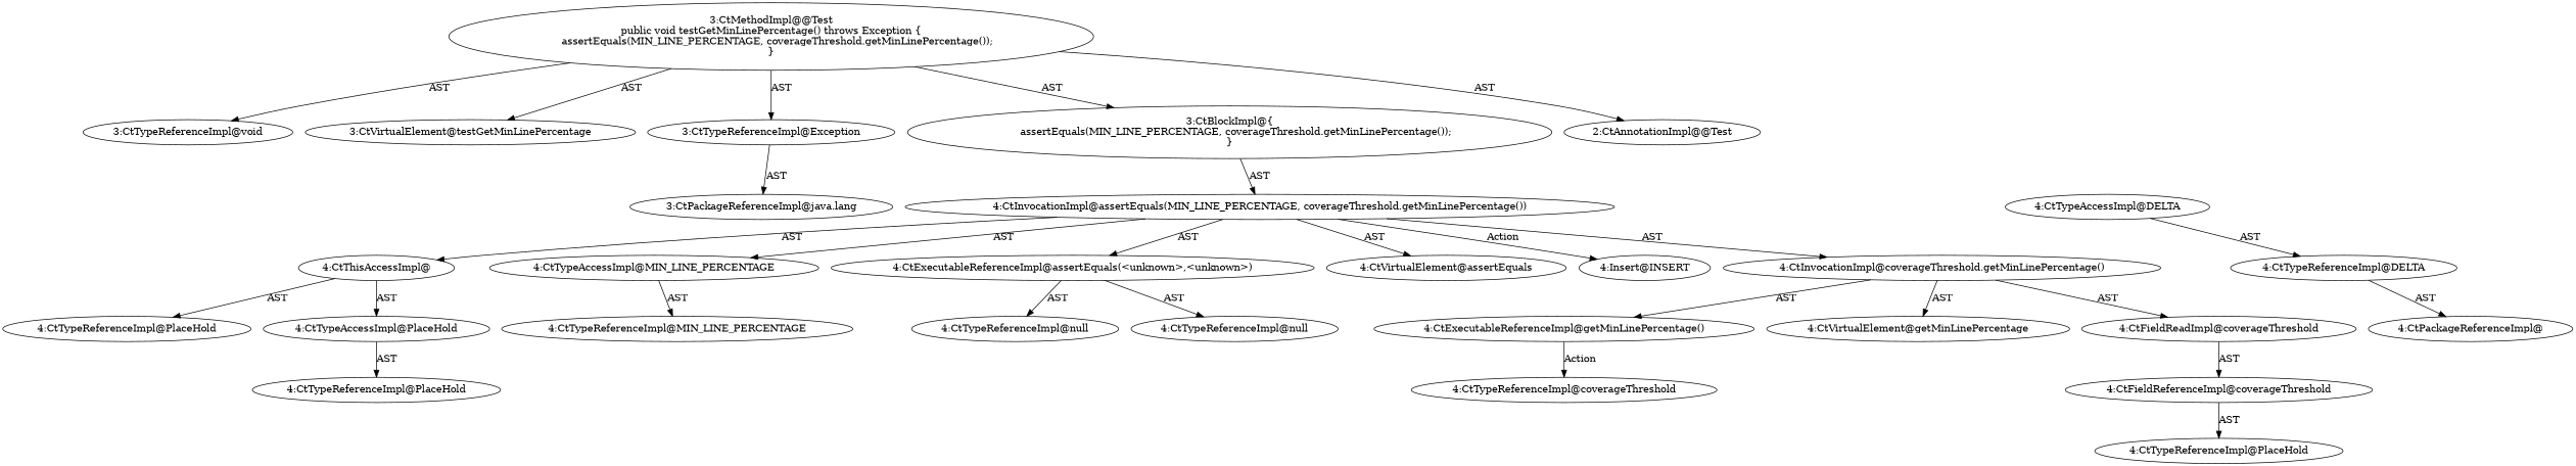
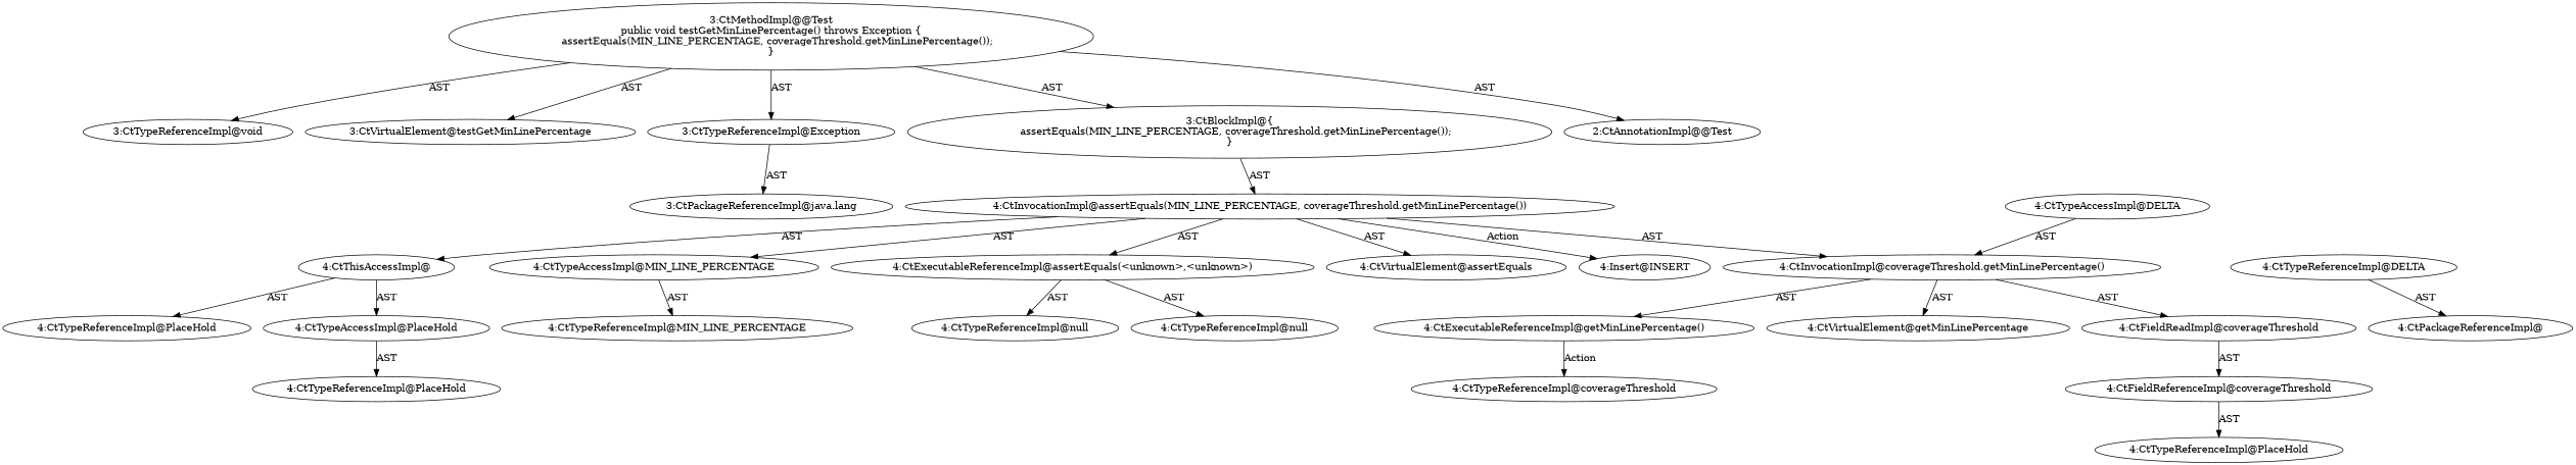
  digraph {
    node [shape=ellipse]
    n1 [label="3:CtTypeReferenceImpl@void"]
    n2 [label="3:CtVirtualElement@testGetMinLinePercentage"]
    n3 [label="3:CtTypeReferenceImpl@Exception"]
    n4 [label="3:CtPackageReferenceImpl@java.lang"]
    n5 [label="4:CtExecutableReferenceImpl@assertEquals(<unknown>,<unknown>)"]
    n6 [label="4:CtTypeReferenceImpl@null"]
    n7 [label="4:CtTypeReferenceImpl@null"]
    n8 [label="4:CtVirtualElement@assertEquals"]
    n9 [label="4:CtTypeAccessImpl@PlaceHold"]
    n10 [label="4:CtTypeReferenceImpl@PlaceHold"]
    n11 [label="4:CtThisAccessImpl@"]
    n12 [label="4:CtTypeReferenceImpl@PlaceHold"]
    n13 [label="4:CtTypeAccessImpl@MIN_LINE_PERCENTAGE"]
    n14 [label="4:CtTypeReferenceImpl@MIN_LINE_PERCENTAGE"]
    n15 [label="4:CtExecutableReferenceImpl@getMinLinePercentage()"]
    n16 [label="4:CtTypeReferenceImpl@coverageThreshold"]
    n17 [label="4:CtVirtualElement@getMinLinePercentage"]
    n18 [label="4:CtFieldReferenceImpl@coverageThreshold"]
    n19 [label="4:CtTypeReferenceImpl@PlaceHold"]
    n20 [label="4:CtFieldReadImpl@coverageThreshold"]
    n21 [label="4:CtInvocationImpl@coverageThreshold.getMinLinePercentage()"]
    n22 [label="4:CtInvocationImpl@assertEquals(MIN_LINE_PERCENTAGE, coverageThreshold.getMinLinePercentage())"]
    n23 [label="4:Insert@INSERT"]
    n24 [label="3:CtBlockImpl@\{\n    assertEquals(MIN_LINE_PERCENTAGE, coverageThreshold.getMinLinePercentage());\n\}"]
    n25 [label="3:CtMethodImpl@@Test\npublic void testGetMinLinePercentage() throws Exception \{\n    assertEquals(MIN_LINE_PERCENTAGE, coverageThreshold.getMinLinePercentage());\n\}"]
    n26 [label="2:CtAnnotationImpl@@Test"]
    n27 [label="4:CtTypeAccessImpl@DELTA"]
    n28 [label="4:CtTypeReferenceImpl@DELTA"]
    n29 [label="4:CtPackageReferenceImpl@"]
    n3 -> n4 [label=AST]
    n5 -> n6 [label=AST]
    n5 -> n7 [label=AST]
    n9 -> n10 [label=AST]
    n11 -> n9 [label=AST]
    n11 -> n12 [label=AST]
    n13 -> n14 [label=AST]
    n15 -> n16 [label=Action]
    n18 -> n19 [label=AST]
    n20 -> n18 [label=AST]
    n21 -> n15 [label=AST]
    n21 -> n17 [label=AST]
    n21 -> n20 [label=AST]
    n22 -> n5 [label=AST]
    n22 -> n8 [label=AST]
    n22 -> n11 [label=AST]
    n22 -> n13 [label=AST]
    n22 -> n21 [label=AST]
    n22 -> n23 [label=Action]
    n24 -> n22 [label=AST]
    n25 -> n1 [label=AST]
    n25 -> n2 [label=AST]
    n25 -> n3 [label=AST]
    n25 -> n24 [label=AST]
    n25 -> n26 [label=AST]
-   n27 -> n28 [label=AST]
+   n27 -> n21 [label=AST]
    n28 -> n29 [label=AST]
  }
